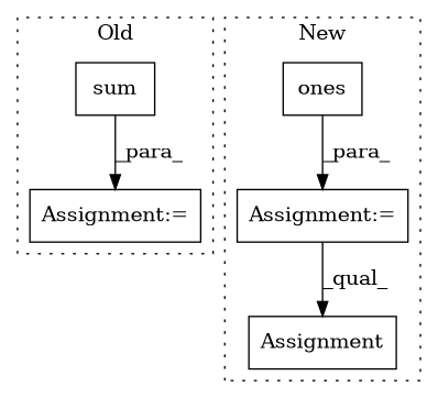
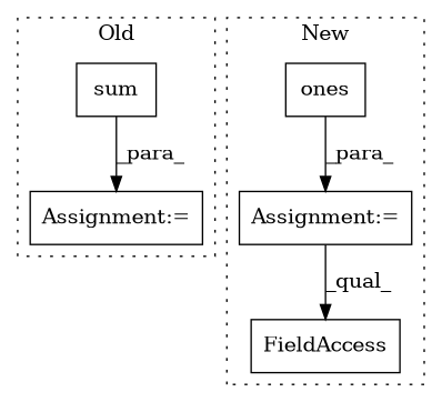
  digraph {
    node [a=32 l=1 shape=box]
    n1 [l="4,1" label=sum s="362,373"]
    n2 [a=7 label="Assignment:=" s=339]
    n3 [l="5,1" label=ones s="527,533"]
    n4 [a=7 label="Assignment:=" s=520]
-   n5 [a=22 l=59 label=Assignment s=549]
+   n5 [a=22 l=59 label=FieldAccess s=549]
    subgraph cluster_1 {
      label=Old
      style=dotted
      n1
      n2
    }
    subgraph cluster_2 {
      label=New
      style=dotted
      n3
      n4
      n5
    }
    n1 -> n2 [label=_para_]
    n3 -> n4 [label=_para_]
    n4 -> n5 [label=_qual_]
  }
